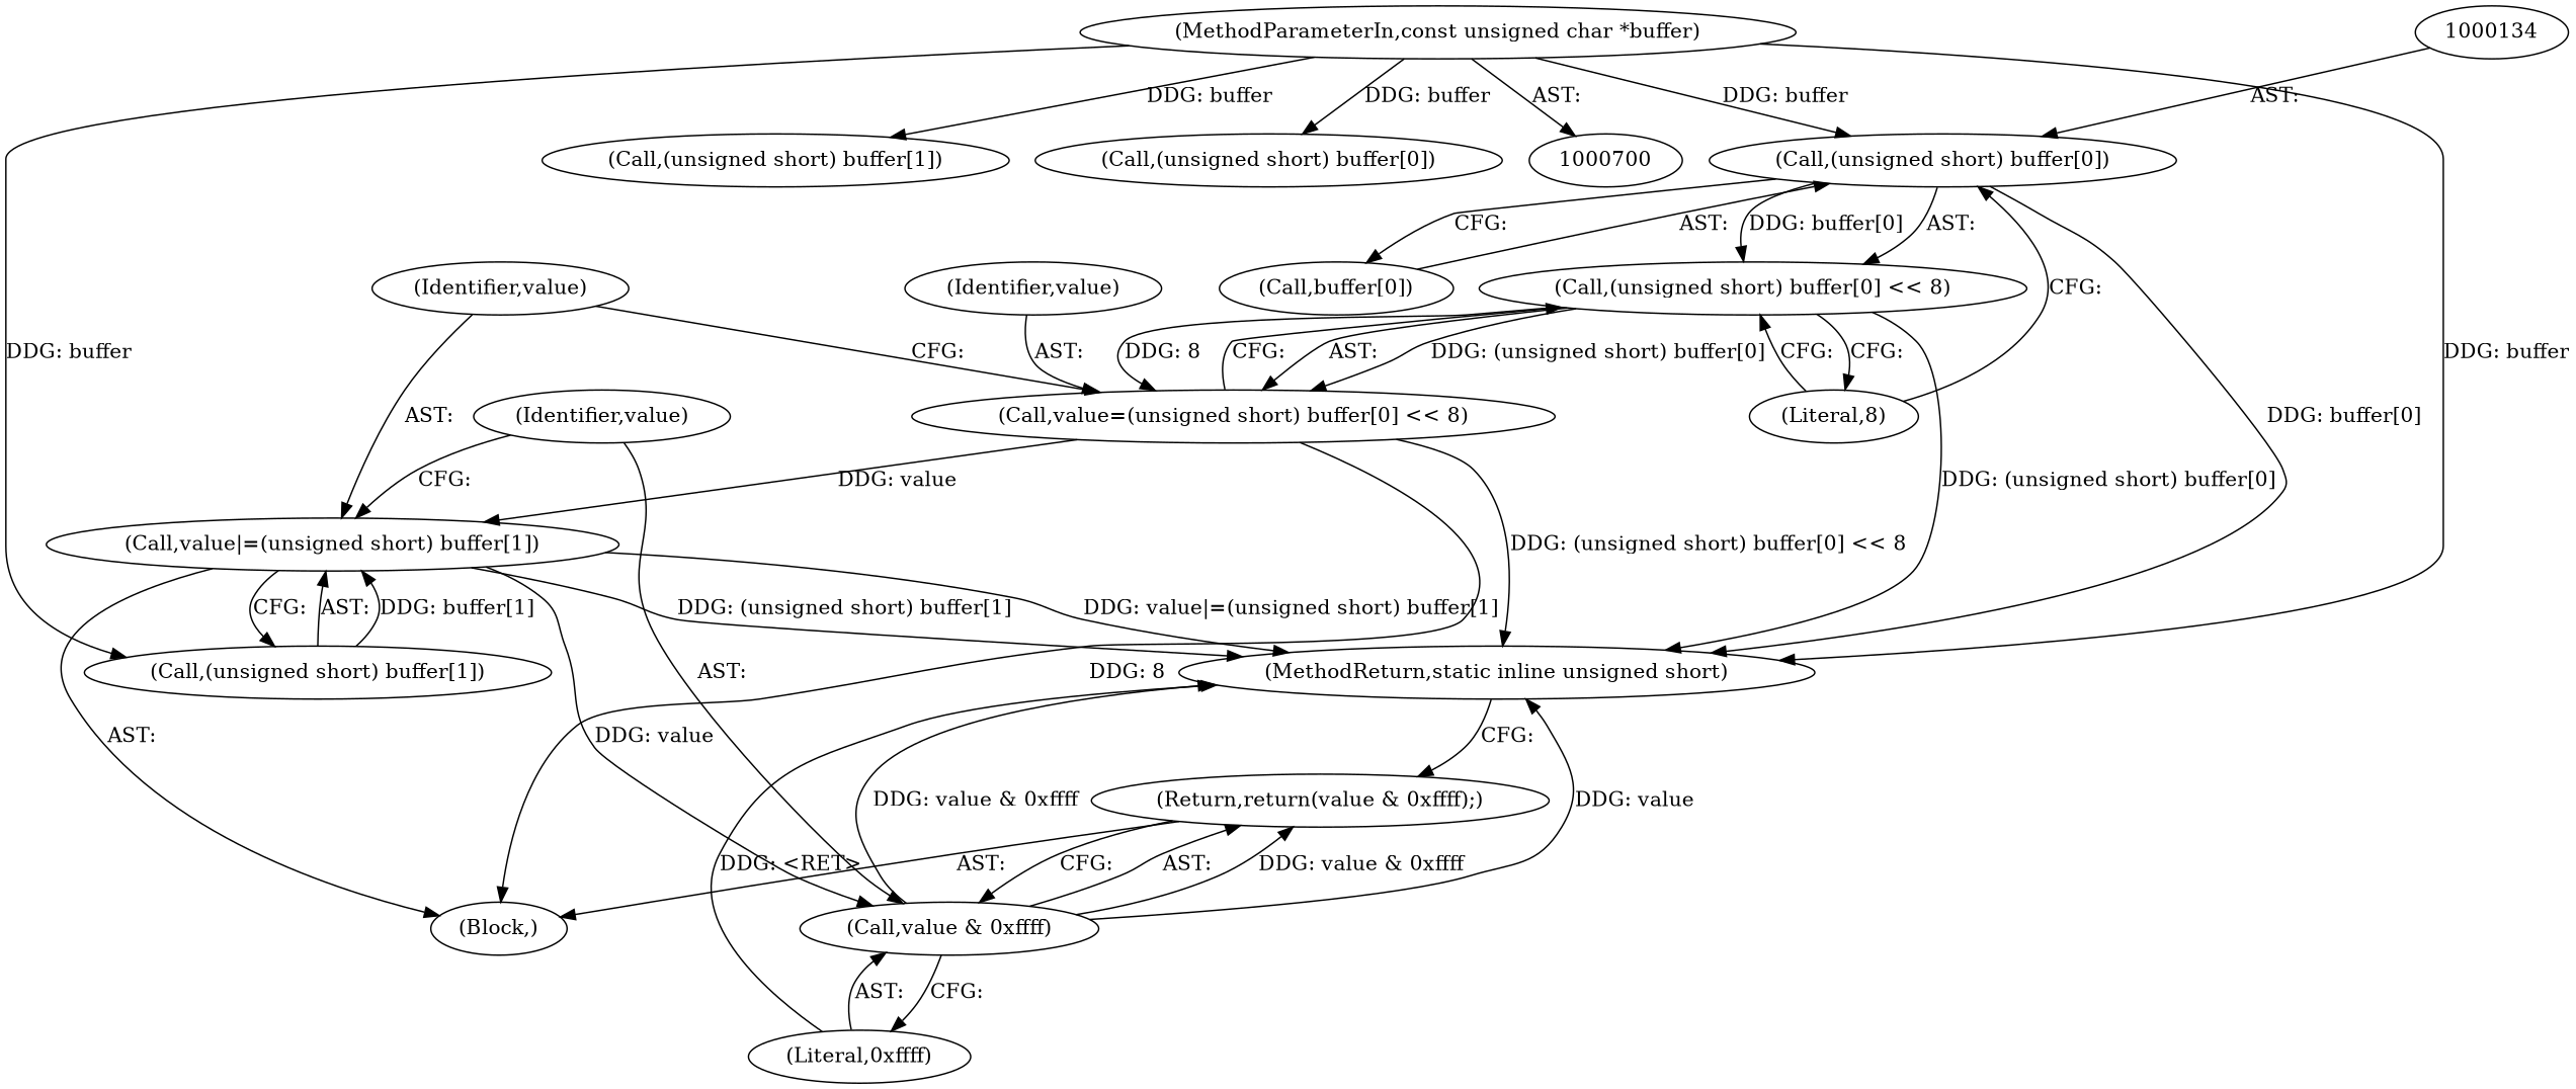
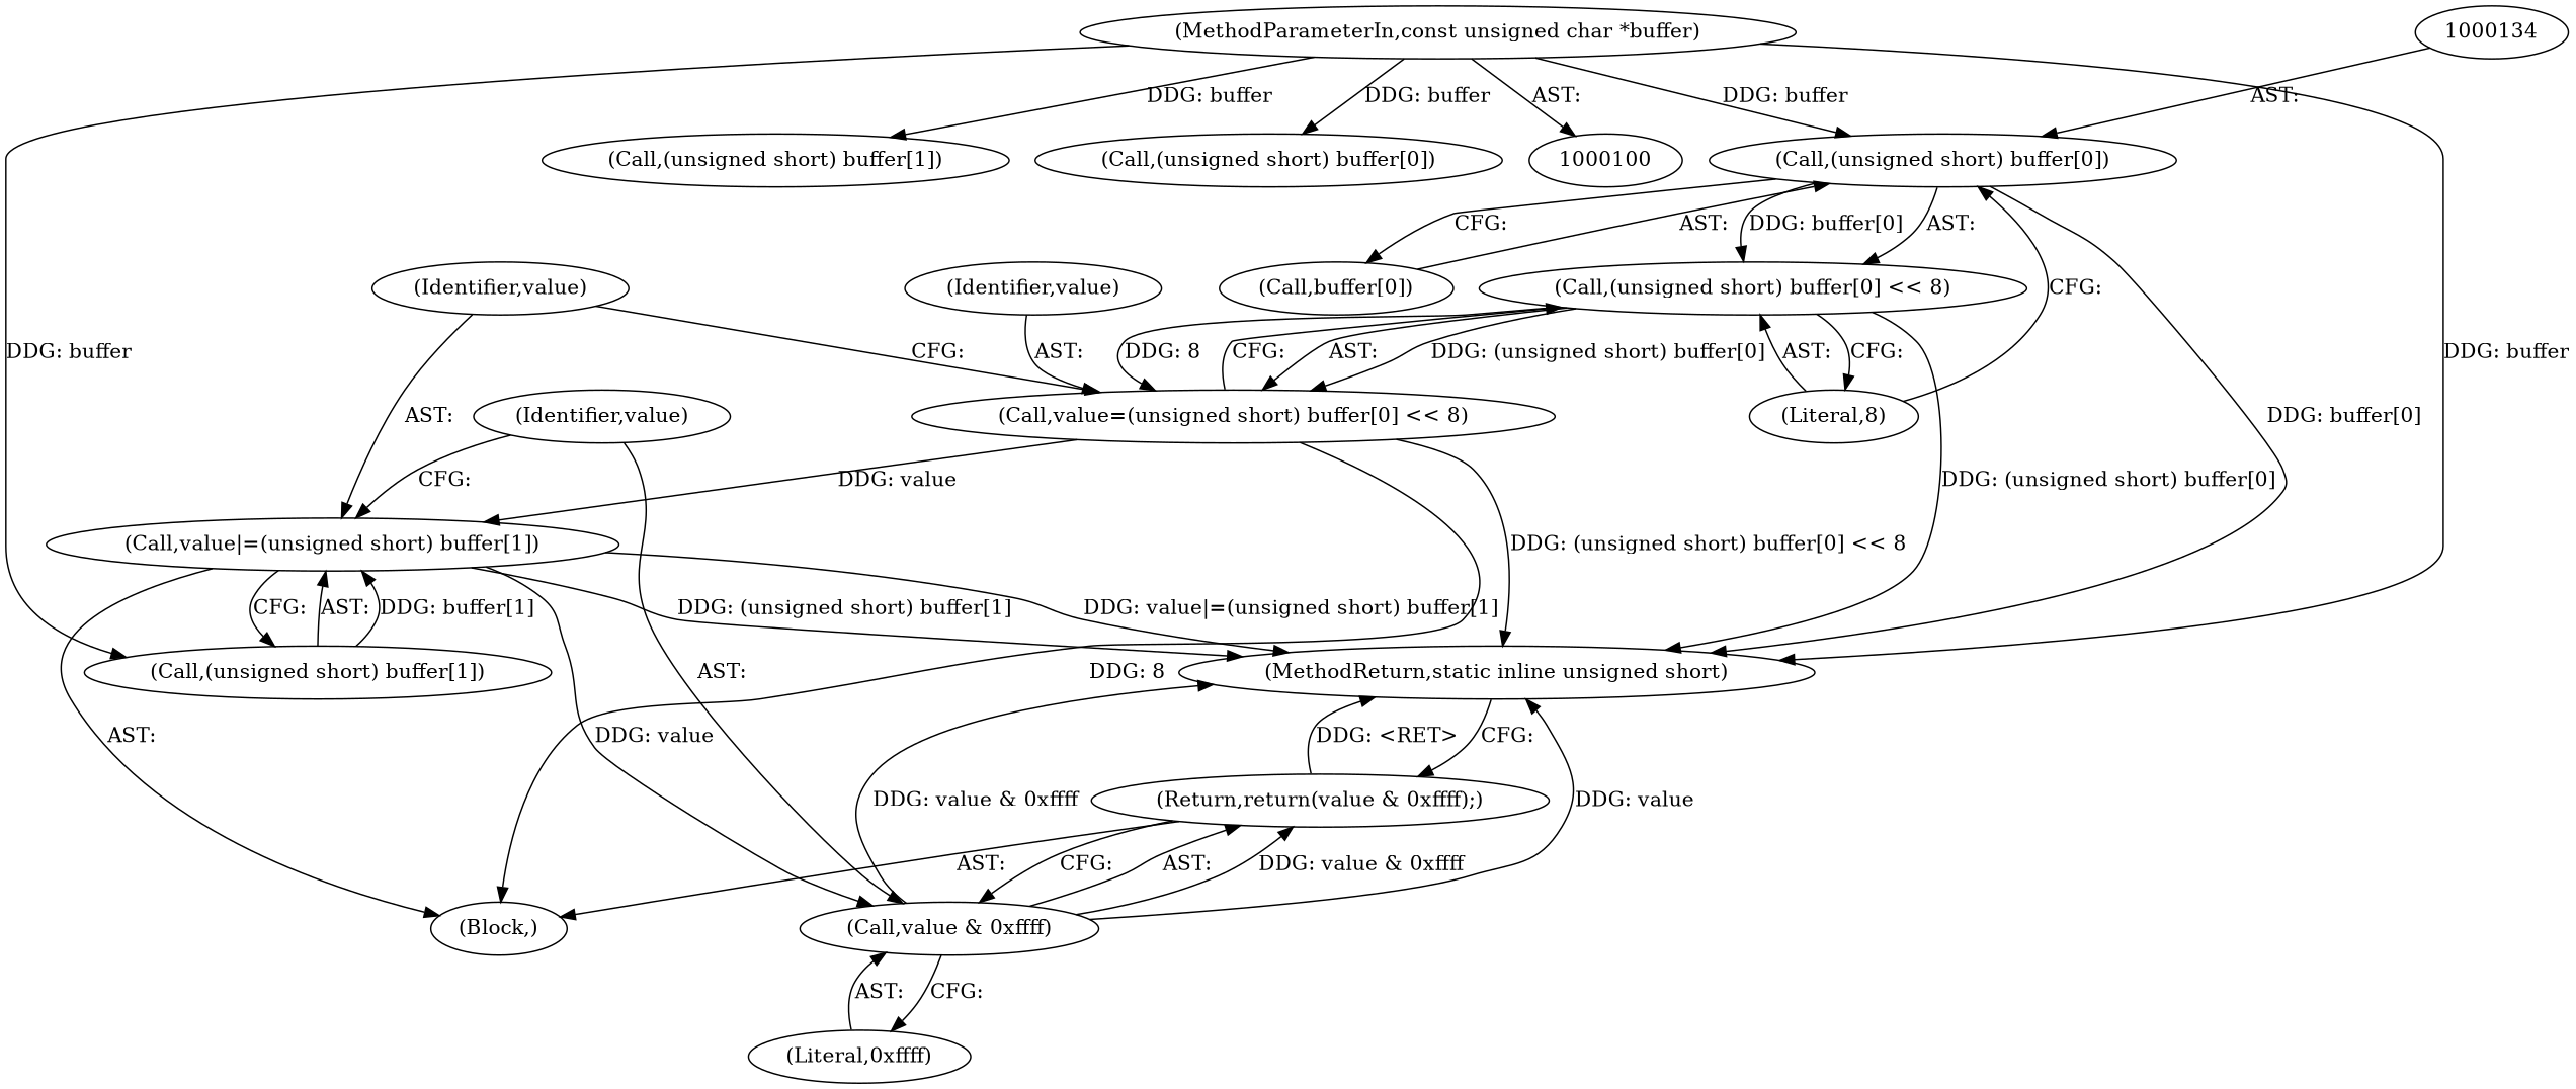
  digraph {
    n1 [label="(Call,(unsigned short) buffer[0])"]
    n2 [label="(Call,(unsigned short) buffer[0] << 8)"]
    n3 [label="(MethodReturn,static inline unsigned short)"]
    n4 [label="(Call,buffer[0])"]
    n5 [label="(Call,value=(unsigned short) buffer[0] << 8)"]
    n6 [label="(Literal,8)"]
    n7 [label="(Return,return(value & 0xffff);)"]
    n8 [label="(MethodParameterIn,const unsigned char *buffer)"]
    n9 [label="(Call,(unsigned short) buffer[1])"]
    n10 [label="(Call,(unsigned short) buffer[0])"]
    n11 [label="(Call,(unsigned short) buffer[1])"]
-   1000100 [label=1000700]
+   1000100
    n13 [label="(Call,value|=(unsigned short) buffer[1])"]
    n14 [label="(Block,)"]
    n15 [label="(Call,value & 0xffff)"]
    n16 [label="(Literal,0xffff)"]
    n17 [label="(Identifier,value)"]
    n18 [label="(Identifier,value)"]
    n19 [label="(Identifier,value)"]
    1000134
    n1 -> n2 [label="AST: "]
    n1 -> n2 [label="DDG: buffer[0]"]
    n1 -> n3 [label="DDG: buffer[0]"]
    n1 -> n4 [label="CFG: "]
    n2 -> n3 [label="DDG: (unsigned short) buffer[0]"]
    n2 -> n5 [label="AST: "]
    n2 -> n5 [label="DDG: (unsigned short) buffer[0]"]
    n2 -> n5 [label="DDG: 8"]
    n2 -> n6 [label="CFG: "]
    n3 -> n7 [label="CFG: "]
    n4 -> n1 [label="AST: "]
    n5 -> n2 [label="CFG: "]
    n5 -> n3 [label="DDG: (unsigned short) buffer[0] << 8"]
    n5 -> n13 [label="DDG: value"]
    n5 -> n14 [label="DDG: 8"]
    n6 -> n1 [label="CFG: "]
-   n6 -> n2 [label="CFG: "]
-   n16 -> n3 [label="DDG: <RET>"]
+   n6 -> n2 [label="AST: "]
+   n7 -> n3 [label="DDG: <RET>"]
    n7 -> n14 [label="AST: "]
    n7 -> n15 [label="CFG: "]
    n8 -> n1 [label="DDG: buffer"]
    n8 -> n3 [label="DDG: buffer"]
    n8 -> n9 [label="DDG: buffer"]
    n8 -> n10 [label="DDG: buffer"]
    n8 -> n11 [label="DDG: buffer"]
    n8 -> 1000100 [label="AST: "]
    n11 -> n13 [label="AST: "]
    n11 -> n13 [label="DDG: buffer[1]"]
    n13 -> n3 [label="DDG: (unsigned short) buffer[1]"]
    n13 -> n3 [label="DDG: value|=(unsigned short) buffer[1]"]
    n13 -> n11 [label="CFG: "]
    n13 -> n14 [label="AST: "]
    n13 -> n15 [label="DDG: value"]
    n15 -> n3 [label="DDG: value"]
    n15 -> n3 [label="DDG: value & 0xffff"]
    n15 -> n7 [label="AST: "]
    n15 -> n7 [label="DDG: value & 0xffff"]
    n15 -> n16 [label="CFG: "]
    n16 -> n15 [label="AST: "]
    n17 -> n13 [label="CFG: "]
    n17 -> n15 [label="AST: "]
    n18 -> n5 [label="AST: "]
    n19 -> n5 [label="CFG: "]
    n19 -> n13 [label="AST: "]
    1000134 -> n1 [label="AST: "]
  }
